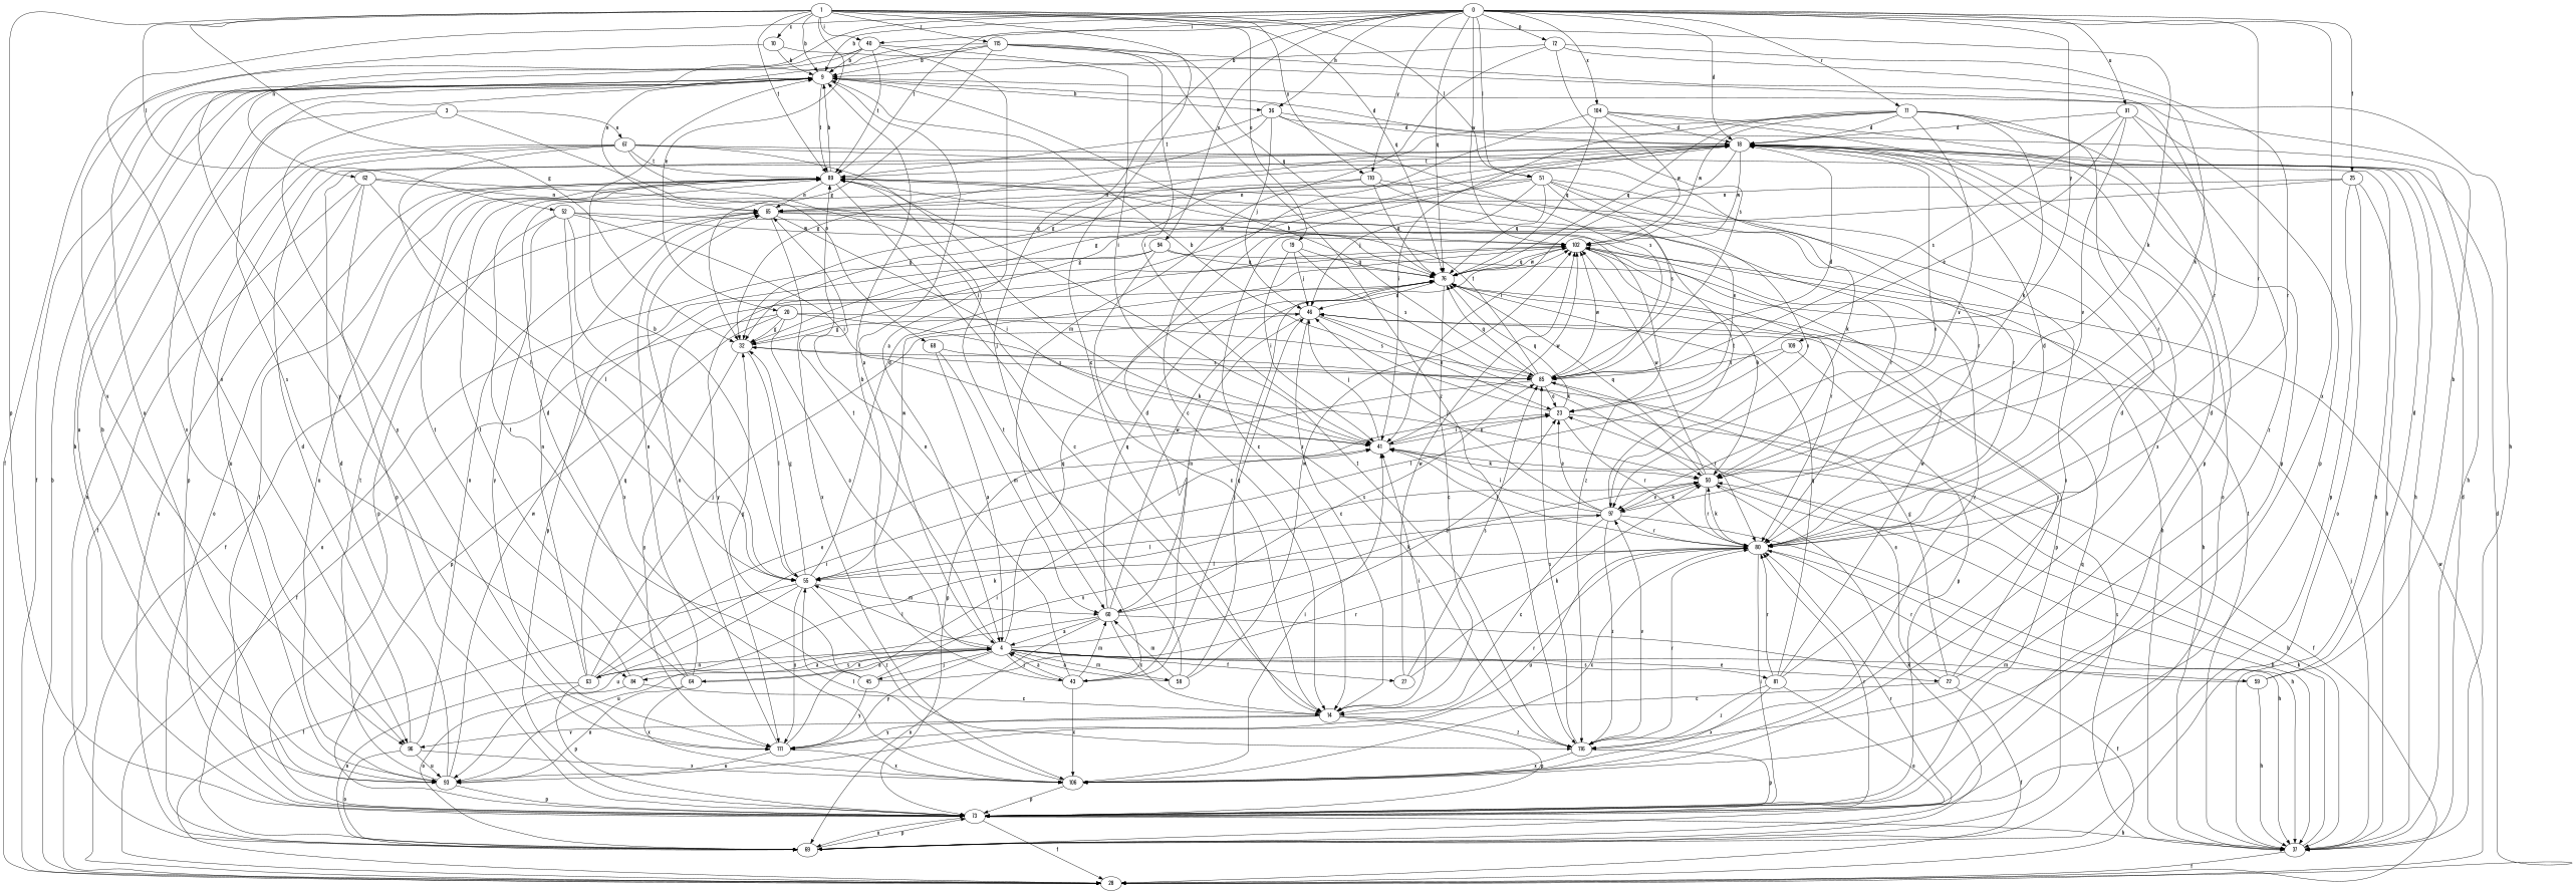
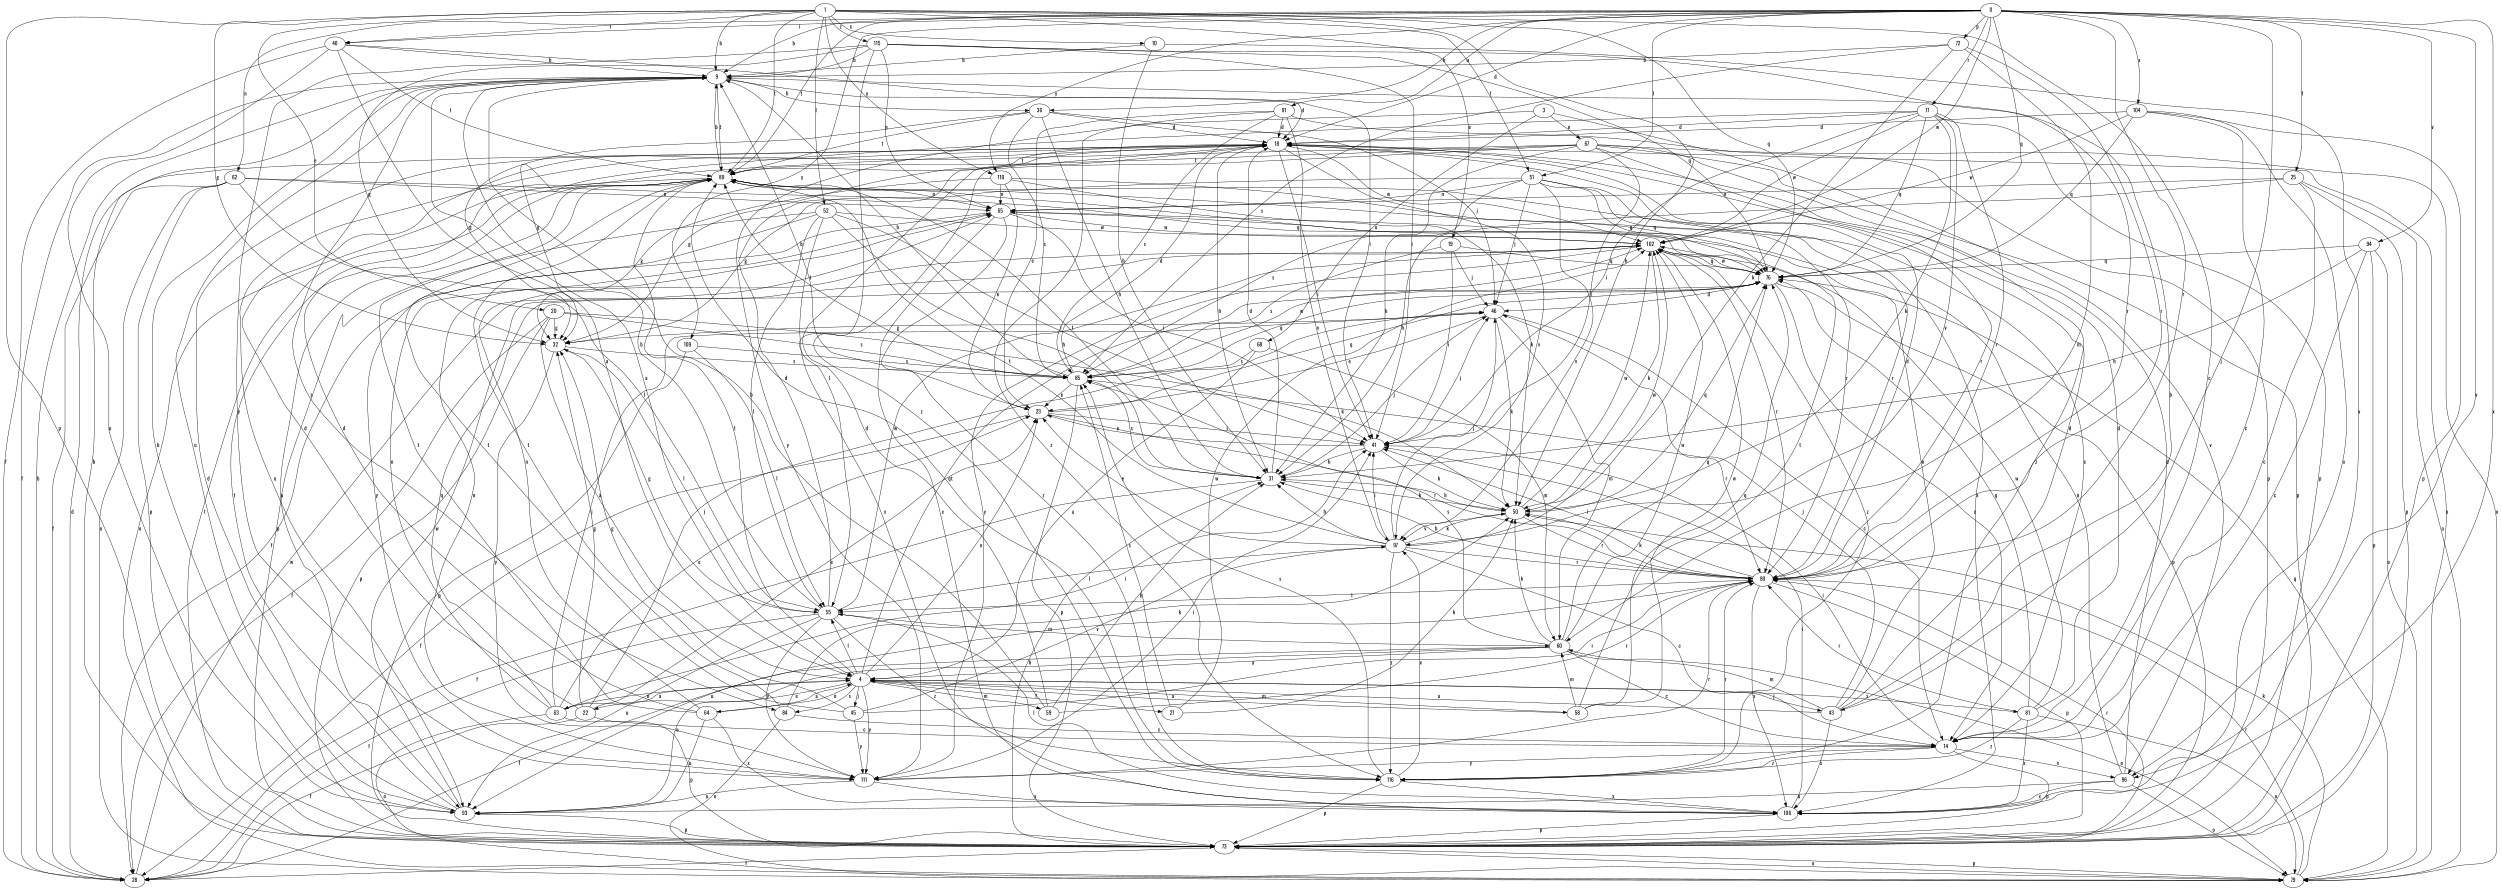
  strict digraph {
    fontname=Oswald
    node [fontname=Oswald]
    edge [fontname=Oswald]
    0
    9
    18
    25
    36
    40
    43
    51
    62
    72
    76
    77
    80
    89
    91
    94
    96
    102
    104
    106
    109
    110
    4
    84
    28
    93
    32
    37
    41
-   69
+   69 [label=79]
    97
    14
    73
    65
    46
    85
    60
    55
    50
    23
    116
    111
    1
    10
    19
    20
    52
    115
    3
    67
    68
    22
    27
    45
    58
    59
    63
    64
    81
    0 -> 9 [label=b]
    0 -> 18 [label=d]
    0 -> 25 [label=f]
    0 -> 36 [label=h]
    0 -> 40 [label=i]
    0 -> 43 [label=j]
    0 -> 51 [label=l]
    0 -> 62 [label=n]
    0 -> 72 [label=p]
    0 -> 76 [label=q]
    0 -> 77 [label=r]
    0 -> 80 [label=r]
    0 -> 89 [label=t]
    0 -> 91 [label=u]
    0 -> 94 [label=v]
    0 -> 96 [label=v]
    0 -> 102 [label=w]
    0 -> 104 [label=x]
    0 -> 106 [label=x]
    0 -> 109 [label=y]
    0 -> 110 [label=y]
    9 -> 18 [label=d]
    9 -> 36 [label=h]
    9 -> 89 [label=t]
    9 -> 4 [label=a]
    9 -> 84 [label=s]
    9 -> 28 [label=f]
    9 -> 93 [label=u]
    18 -> 89 [label=t]
    18 -> 102 [label=w]
    18 -> 32 [label=g]
    18 -> 37 [label=h]
    18 -> 41 [label=i]
    18 -> 69 [label=o]
    18 -> 97 [label=v]
    25 -> 37 [label=h]
    25 -> 69 [label=o]
    25 -> 14 [label=c]
    25 -> 73 [label=p]
    25 -> 65 [label=n]
    36 -> 18 [label=d]
    36 -> 89 [label=t]
    36 -> 32 [label=g]
    36 -> 37 [label=h]
    36 -> 46 [label=j]
    36 -> 85 [label=s]
    40 -> 9 [label=b]
    40 -> 89 [label=t]
    40 -> 4 [label=a]
    40 -> 28 [label=f]
    40 -> 93 [label=u]
    40 -> 41 [label=i]
    43 -> 9 [label=b]
    43 -> 18 [label=d]
    43 -> 106 [label=x]
    43 -> 4 [label=a]
    43 -> 65 [label=n]
    43 -> 46 [label=j]
    43 -> 60 [label=m]
    51 -> 76 [label=q]
    51 -> 80 [label=r]
    51 -> 106 [label=x]
    51 -> 32 [label=g]
    51 -> 97 [label=v]
    51 -> 65 [label=n]
    51 -> 46 [label=j]
    51 -> 85 [label=s]
    62 -> 76 [label=q]
    62 -> 28 [label=f]
    62 -> 69 [label=o]
    62 -> 73 [label=p]
    62 -> 65 [label=n]
    62 -> 55 [label=l]
    72 -> 9 [label=b]
    72 -> 80 [label=r]
    72 -> 85 [label=s]
    72 -> 60 [label=m]
    72 -> 50 [label=k]
    76 -> 102 [label=w]
    76 -> 14 [label=c]
    76 -> 73 [label=p]
    76 -> 46 [label=d]
    77 -> 18 [label=d]
    77 -> 76 [label=q]
    77 -> 80 [label=r]
    77 -> 102 [label=w]
    77 -> 32 [label=g]
    77 -> 41 [label=i]
    77 -> 97 [label=v]
    77 -> 73 [label=p]
    77 -> 50 [label=k]
    80 -> 18 [label=d]
    80 -> 106 [label=x]
    80 -> 93 [label=u]
    80 -> 37 [label=h]
    80 -> 41 [label=i]
-   80 -> 73 [label=i]
+   80 -> 73 [label=p]
    80 -> 55 [label=l]
    80 -> 50 [label=k]
    89 -> 9 [label=b]
    89 -> 80 [label=r]
    89 -> 93 [label=u]
    89 -> 69 [label=o]
    89 -> 14 [label=c]
    89 -> 65 [label=n]
    91 -> 18 [label=d]
    91 -> 97 [label=v]
    91 -> 73 [label=p]
    91 -> 85 [label=s]
    91 -> 23 [label=e]
    91 -> 116 [label=z]
    94 -> 76 [label=q]
    94 -> 37 [label=h]
    94 -> 69 [label=o]
    94 -> 14 [label=c]
    94 -> 73 [label=p]
    96 -> 18 [label=d]
    96 -> 106 [label=x]
    96 -> 93 [label=u]
    96 -> 69 [label=o]
    96 -> 65 [label=n]
    102 -> 76 [label=q]
    102 -> 80 [label=r]
    102 -> 50 [label=k]
    102 -> 116 [label=z]
    102 -> 111 [label=y]
    104 -> 18 [label=d]
    104 -> 76 [label=q]
    104 -> 102 [label=w]
    104 -> 106 [label=x]
    104 -> 14 [label=c]
    104 -> 73 [label=p]
    106 -> 41 [label=i]
    106 -> 73 [label=p]
    106 -> 55 [label=l]
    109 -> 73 [label=p]
    109 -> 85 [label=s]
    109 -> 55 [label=l]
    110 -> 76 [label=q]
    110 -> 32 [label=g]
    110 -> 65 [label=n]
    110 -> 50 [label=k]
    110 -> 23 [label=e]
    4 -> 43 [label=j]
    4 -> 76 [label=q]
    4 -> 89 [label=t]
    4 -> 84 [label=s]
    4 -> 55 [label=l]
    4 -> 23 [label=e]
    4 -> 111 [label=y]
    4 -> 22 [label=e]
    4 -> 27 [label=f]
    4 -> 45 [label=j]
    4 -> 58 [label=m]
    4 -> 59 [label=m]
    4 -> 63 [label=n]
    4 -> 64 [label=n]
    4 -> 81 [label=s]
    84 -> 89 [label=t]
    84 -> 69 [label=o]
    84 -> 14 [label=c]
    84 -> 50 [label=k]
    28 -> 9 [label=b]
    28 -> 18 [label=d]
    28 -> 102 [label=w]
    93 -> 9 [label=b]
    93 -> 18 [label=d]
    93 -> 89 [label=t]
    93 -> 102 [label=w]
    93 -> 73 [label=p]
    32 -> 85 [label=s]
    32 -> 55 [label=l]
    32 -> 111 [label=y]
    37 -> 18 [label=d]
    37 -> 89 [label=t]
    37 -> 28 [label=f]
    37 -> 46 [label=j]
    37 -> 85 [label=s]
    37 -> 50 [label=k]
    41 -> 37 [label=h]
    41 -> 46 [label=j]
    41 -> 50 [label=k]
    41 -> 23 [label=e]
    69 -> 76 [label=q]
    69 -> 80 [label=r]
    69 -> 73 [label=p]
    69 -> 50 [label=k]
    97 -> 80 [label=r]
    97 -> 89 [label=t]
-   41 -> 102 [label=w]
+   97 -> 102 [label=w]
    97 -> 37 [label=h]
    97 -> 41 [label=i]
    97 -> 14 [label=c]
    97 -> 46 [label=j]
    97 -> 55 [label=l]
    97 -> 50 [label=k]
    97 -> 23 [label=e]
    97 -> 116 [label=z]
    14 -> 96 [label=v]
    14 -> 41 [label=i]
    14 -> 73 [label=p]
    14 -> 116 [label=z]
    14 -> 111 [label=y]
    73 -> 9 [label=b]
    73 -> 80 [label=r]
    73 -> 89 [label=t]
    73 -> 28 [label=f]
    73 -> 37 [label=h]
    73 -> 69 [label=o]
    65 -> 102 [label=w]
    65 -> 106 [label=x]
    65 -> 28 [label=f]
    65 -> 41 [label=i]
    65 -> 116 [label=z]
    46 -> 32 [label=g]
    46 -> 14 [label=c]
    46 -> 60 [label=m]
    46 -> 50 [label=k]
    46 -> 23 [label=e]
    85 -> 9 [label=b]
    85 -> 18 [label=d]
    85 -> 76 [label=q]
    85 -> 80 [label=r]
    85 -> 89 [label=t]
    85 -> 102 [label=w]
    85 -> 73 [label=p]
    85 -> 23 [label=e]
    60 -> 76 [label=q]
    60 -> 102 [label=w]
    60 -> 4 [label=a]
    60 -> 28 [label=f]
    60 -> 93 [label=u]
    60 -> 69 [label=o]
    60 -> 14 [label=c]
    60 -> 85 [label=s]
    60 -> 50 [label=k]
    55 -> 9 [label=b]
    55 -> 18 [label=d]
    55 -> 102 [label=w]
    55 -> 28 [label=f]
    55 -> 93 [label=u]
    55 -> 32 [label=g]
    55 -> 60 [label=m]
    55 -> 116 [label=z]
    55 -> 111 [label=y]
    50 -> 76 [label=q]
    50 -> 80 [label=r]
    50 -> 102 [label=w]
    50 -> 37 [label=h]
    50 -> 97 [label=v]
    23 -> 9 [label=b]
    23 -> 76 [label=q]
    23 -> 80 [label=r]
    23 -> 28 [label=f]
    23 -> 41 [label=i]
    116 -> 80 [label=r]
    116 -> 89 [label=t]
    116 -> 106 [label=x]
    116 -> 97 [label=v]
    116 -> 73 [label=p]
    116 -> 85 [label=s]
    111 -> 80 [label=r]
    111 -> 106 [label=x]
    111 -> 93 [label=u]
    111 -> 41 [label=i]
    111 -> 65 [label=n]
    1 -> 9 [label=b]
    1 -> 40 [label=i]
    1 -> 51 [label=l]
    1 -> 76 [label=q]
    1 -> 89 [label=t]
    1 -> 110 [label=y]
    1 -> 32 [label=g]
    1 -> 14 [label=c]
    1 -> 73 [label=p]
    1 -> 50 [label=k]
    1 -> 10 [label=c]
    1 -> 19 [label=e]
    1 -> 20 [label=e]
    1 -> 52 [label=l]
    1 -> 115 [label=z]
    10 -> 9 [label=b]
    10 -> 96 [label=v]
    10 -> 37 [label=h]
    19 -> 76 [label=q]
    19 -> 41 [label=i]
    19 -> 46 [label=j]
    19 -> 85 [label=s]
    20 -> 4 [label=a]
    20 -> 28 [label=f]
    20 -> 32 [label=g]
    20 -> 73 [label=p]
    20 -> 85 [label=s]
    20 -> 50 [label=k]
    52 -> 102 [label=w]
    52 -> 106 [label=x]
    52 -> 37 [label=h]
    52 -> 41 [label=i]
    52 -> 73 [label=p]
    52 -> 55 [label=l]
    52 -> 111 [label=y]
    115 -> 9 [label=b]
    115 -> 76 [label=q]
    115 -> 80 [label=r]
    115 -> 32 [label=g]
    115 -> 41 [label=i]
    115 -> 65 [label=n]
    115 -> 116 [label=z]
    115 -> 111 [label=y]
    3 -> 96 [label=v]
    3 -> 111 [label=y]
    3 -> 67 [label=o]
    3 -> 68 [label=o]
    67 -> 80 [label=r]
    67 -> 89 [label=t]
    67 -> 93 [label=u]
    67 -> 37 [label=h]
    67 -> 41 [label=i]
    67 -> 69 [label=o]
    67 -> 73 [label=p]
    67 -> 55 [label=l]
    67 -> 116 [label=z]
    68 -> 4 [label=a]
    68 -> 85 [label=s]
    68 -> 60 [label=m]
    22 -> 18 [label=d]
    22 -> 28 [label=f]
    22 -> 32 [label=g]
    22 -> 14 [label=c]
    22 -> 46 [label=j]
    22 -> 23 [label=e]
    27 -> 102 [label=w]
    27 -> 85 [label=s]
    27 -> 50 [label=k]
    45 -> 80 [label=r]
    45 -> 89 [label=t]
    45 -> 32 [label=g]
    45 -> 97 [label=v]
    45 -> 111 [label=y]
    58 -> 76 [label=q]
    58 -> 89 [label=t]
    58 -> 102 [label=w]
    58 -> 4 [label=a]
    58 -> 60 [label=m]
    59 -> 9 [label=b]
    59 -> 18 [label=d]
    59 -> 80 [label=r]
    59 -> 37 [label=h]
    63 -> 76 [label=q]
    63 -> 4 [label=a]
    63 -> 41 [label=i]
    63 -> 69 [label=o]
    63 -> 73 [label=p]
    63 -> 65 [label=n]
    63 -> 46 [label=j]
    63 -> 23 [label=e]
    64 -> 18 [label=d]
    64 -> 89 [label=t]
    64 -> 106 [label=x]
    64 -> 4 [label=a]
    64 -> 93 [label=u]
    64 -> 65 [label=n]
    81 -> 18 [label=d]
    81 -> 76 [label=q]
    81 -> 80 [label=r]
    81 -> 102 [label=w]
    81 -> 106 [label=x]
    81 -> 69 [label=o]
    81 -> 116 [label=z]
  }
